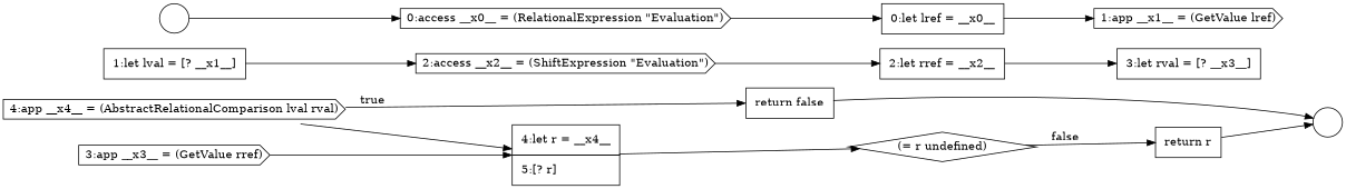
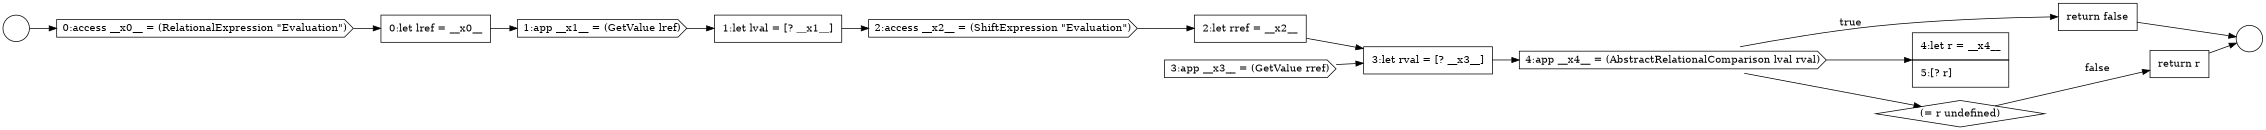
  digraph {
    fontname="DejaVu Serif"
    rankdir=LR
    node [color=black fillcolor=white fontname="DejaVu Serif" shape=none style=filled]
    edge [color=black fontname="DejaVu Serif"]
    n1 [label=<<font color="black">     <table border="0" cellborder="1" cellspacing="0" cellpadding="10">       <tr><td align="left">return false</td></tr>     </table>   </font>> margin=0]
    n2 [label=" " shape=circle]
    n3 [label=<<font color="black">     <table border="0" cellborder="1" cellspacing="0" cellpadding="10">       <tr><td align="left">3:let rval = [? __x3__]</td></tr>     </table>   </font>> margin=0]
    n4 [label=<<font color="black">4:app __x4__ = (AbstractRelationalComparison lval rval)</font>> shape=cds]
    n5 [label=<<font color="black">     <table border="0" cellborder="1" cellspacing="0" cellpadding="10">       <tr><td align="left">4:let r = __x4__</td></tr>       <tr><td align="left">5:[? r]</td></tr>     </table>   </font>> margin=0]
    n6 [label=<<font color="black">1:app __x1__ = (GetValue lref)</font>> shape=cds]
    n7 [label=<<font color="black">     <table border="0" cellborder="1" cellspacing="0" cellpadding="10">       <tr><td align="left">1:let lval = [? __x1__]</td></tr>     </table>   </font>> margin=0]
    n8 [label=<<font color="black">2:access __x2__ = (ShiftExpression &quot;Evaluation&quot;)</font>> shape=cds]
    n9 [label=<<font color="black">     <table border="0" cellborder="1" cellspacing="0" cellpadding="10">       <tr><td align="left">return r</td></tr>     </table>   </font>> margin=0]
    n10 [label=<<font color="black">(= r undefined)</font>> shape=diamond]
    n11 [label=<<font color="black">     <table border="0" cellborder="1" cellspacing="0" cellpadding="10">       <tr><td align="left">0:let lref = __x0__</td></tr>     </table>   </font>> margin=0]
    n12 [label=<<font color="black">     <table border="0" cellborder="1" cellspacing="0" cellpadding="10">       <tr><td align="left">2:let rref = __x2__</td></tr>     </table>   </font>> margin=0]
    n13 [label=<<font color="black">3:app __x3__ = (GetValue rref)</font>> shape=cds]
    n14 [label=<<font color="black">0:access __x0__ = (RelationalExpression &quot;Evaluation&quot;)</font>> shape=cds]
    n15 [label=" " shape=circle]
    n1 -> n2
+   n3 -> n4
    n4 -> n1 [label=<<font color="black">true</font>>]
    n4 -> n5
-   n5 -> n10
+   n4 -> n10
+   n6 -> n7
    n7 -> n8
    n8 -> n12
    n9 -> n2
    n10 -> n9 [label=<<font color="black">false</font>>]
    n11 -> n6
    n12 -> n3
-   n13 -> n5
+   n13 -> n3
    n14 -> n11
    n15 -> n14
  }
